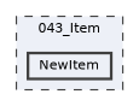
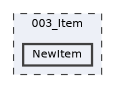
  digraph {
    compound=true
    n1 [color=grey25 fillcolor="#edf0f7" fontname=Helvetica fontsize=10 height=0.2 label=NewItem shape=box style="filled,bold" width=0.4]
    subgraph cluster_1 {
      bgcolor="#edf0f7"
      fontname=Helvetica
      fontsize=10
-     label="043_Item"
+     label="003_Item"
      pencolor=grey25
      style="filled,dashed"
      n1
    }
  }
